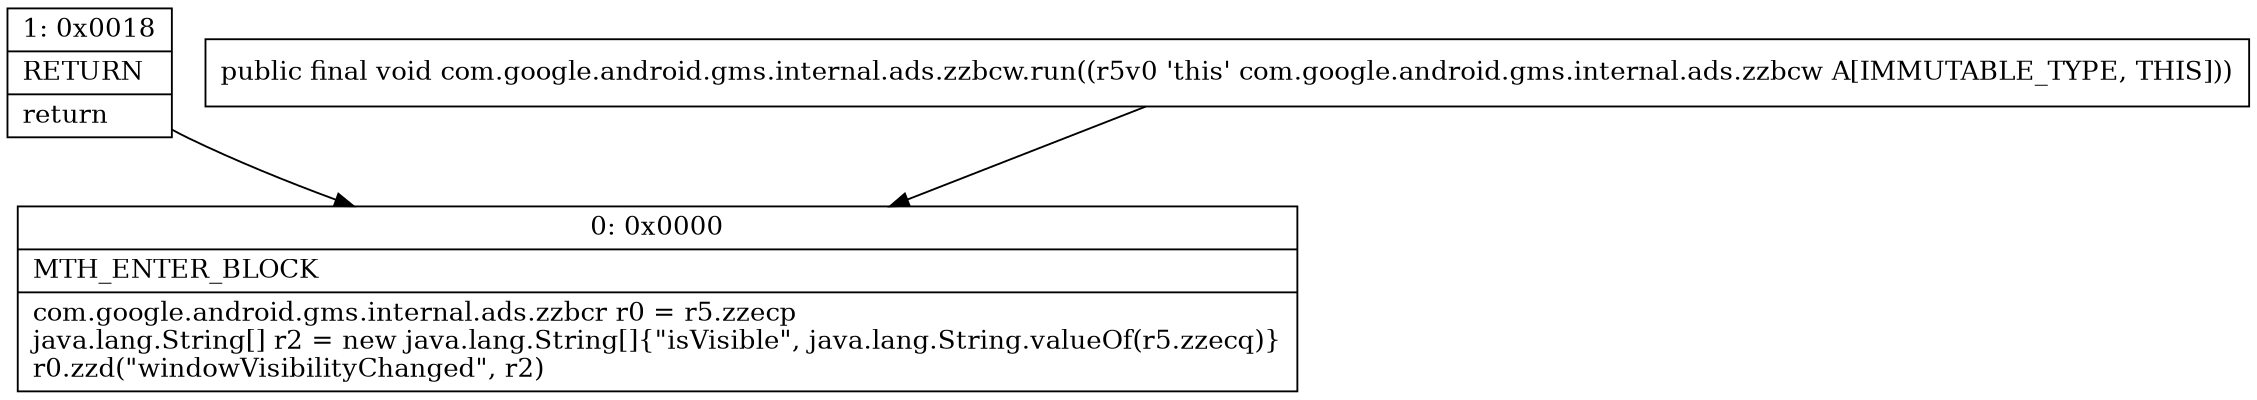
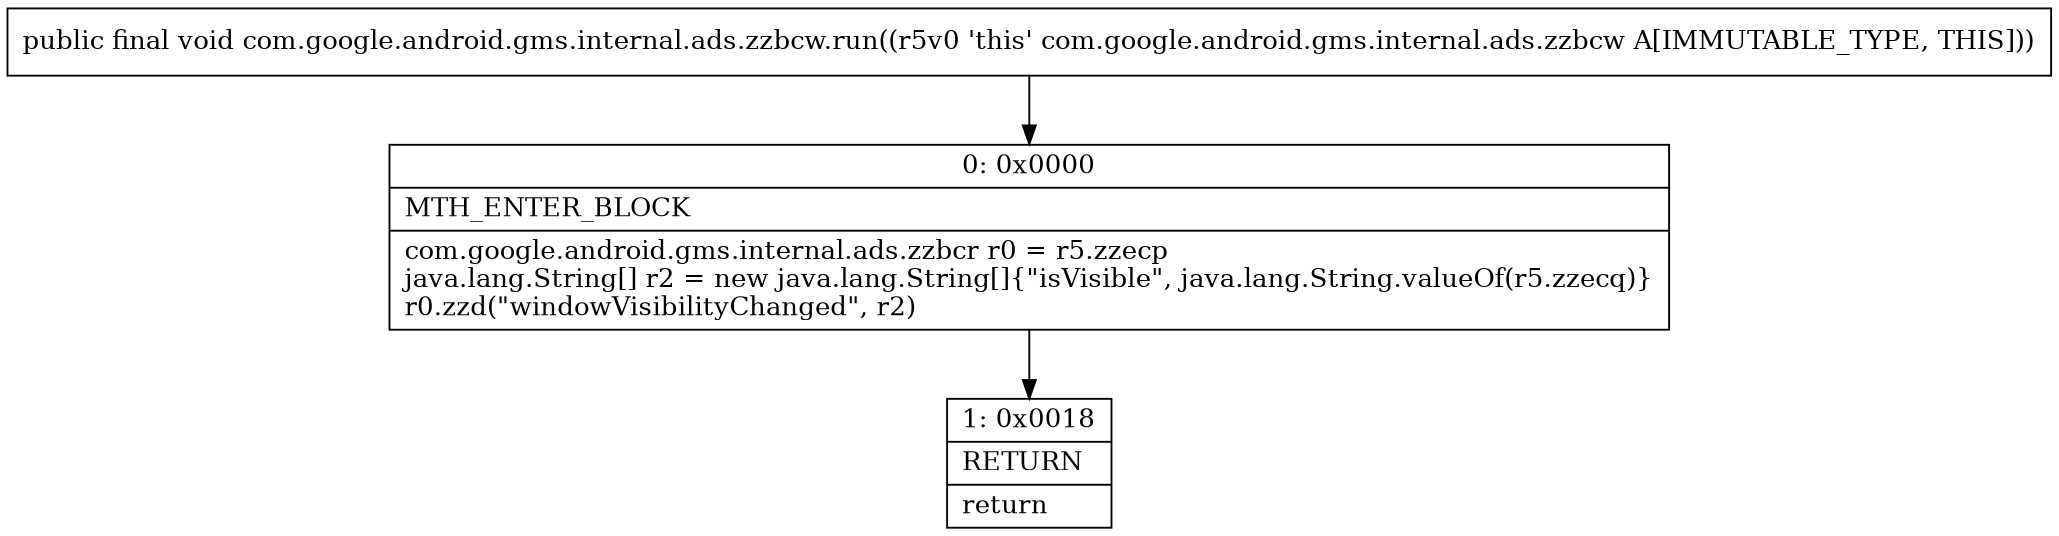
  digraph {
    node [shape=record]
    n1 [label="{0\:\ 0x0000|MTH_ENTER_BLOCK\l|com.google.android.gms.internal.ads.zzbcr r0 = r5.zzecp\ljava.lang.String[] r2 = new java.lang.String[]\{\"isVisible\", java.lang.String.valueOf(r5.zzecq)\}\lr0.zzd(\"windowVisibilityChanged\", r2)\l}"]
    n2 [label="{1\:\ 0x0018|RETURN\l|return\l}"]
    n3 [label="{public final void com.google.android.gms.internal.ads.zzbcw.run((r5v0 'this' com.google.android.gms.internal.ads.zzbcw A[IMMUTABLE_TYPE, THIS])) }"]
-   n2 -> n1
+   n1 -> n2
    n3 -> n1
  }
